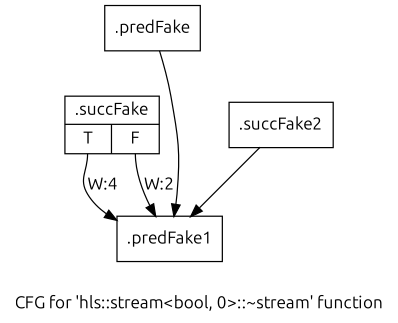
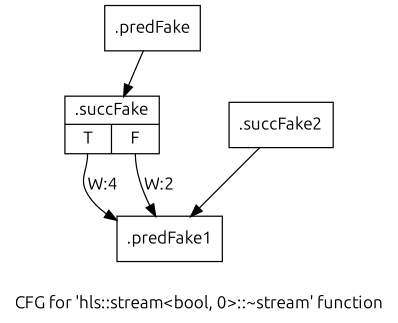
  digraph {
    fontname=Ubuntu
    label="CFG for 'hls::stream\<bool, 0\>::~stream' function"
    node [fontname=Ubuntu shape=record filename="/mnt/xilinx/Vitis_HLS/2021.2/include/hls_stream_thread_unsafe.h" linenumber=343]
    edge [execusionnum=4 filename="/mnt/xilinx/Vitis_HLS/2021.2/include/hls_stream_thread_unsafe.h" fontname=Ubuntu]
    n1 [label="{.predFake}" filename="" linenumber=""]
    n2 [label="{.succFake|{<s0>T|<s1>F}}" linenumber=335]
    n3 [label="{.predFake1}"]
    n4 [label="{.succFake2}"]
-   n1 -> n3
+   n1 -> n2
    n2 -> n3 [label="W:4" tailport=s0 execusionnum="" filename=""]
    n2 -> n3 [execusionnum=1 label="W:2" tailport=s1]
    n4 -> n3
  }
